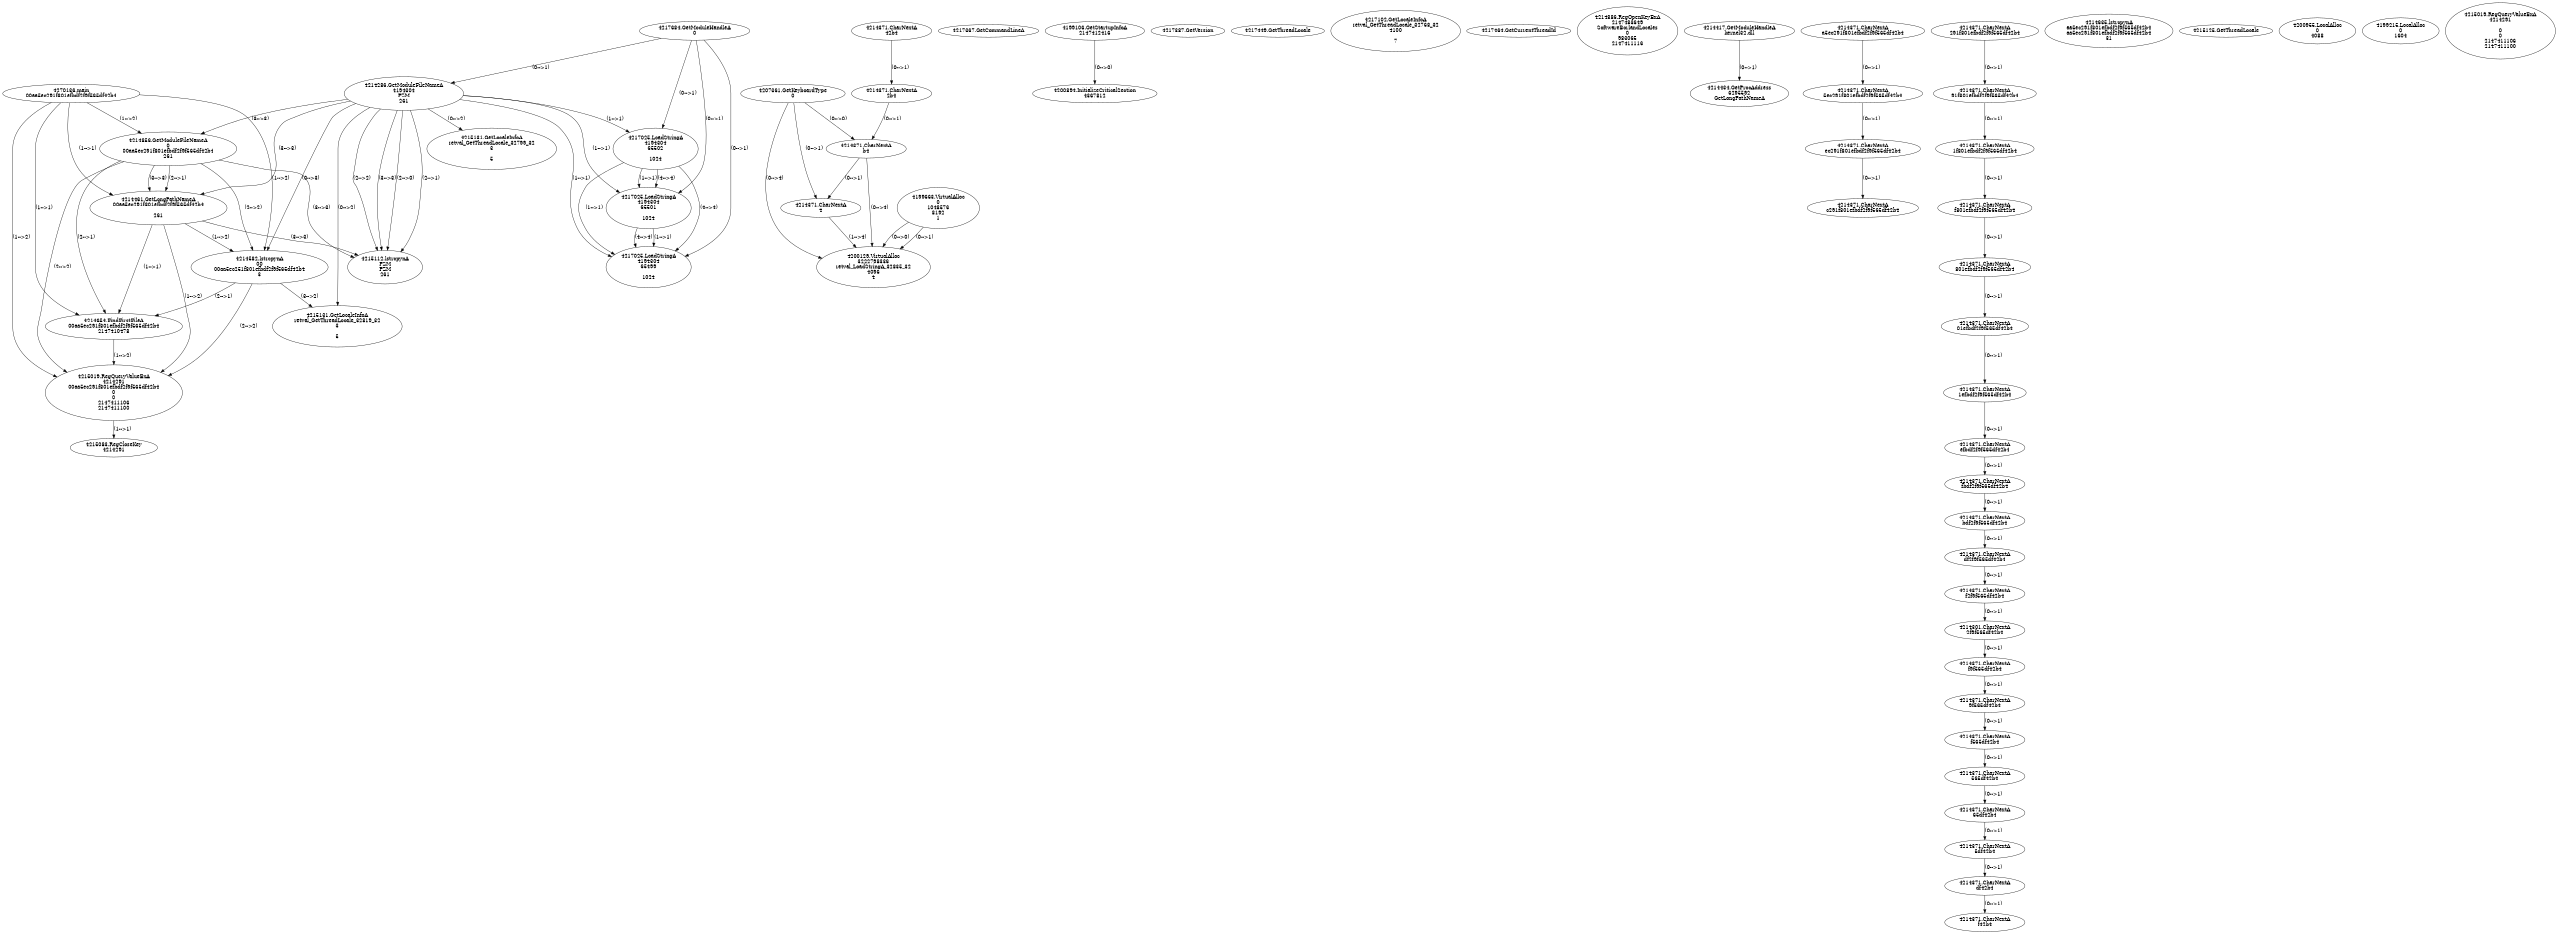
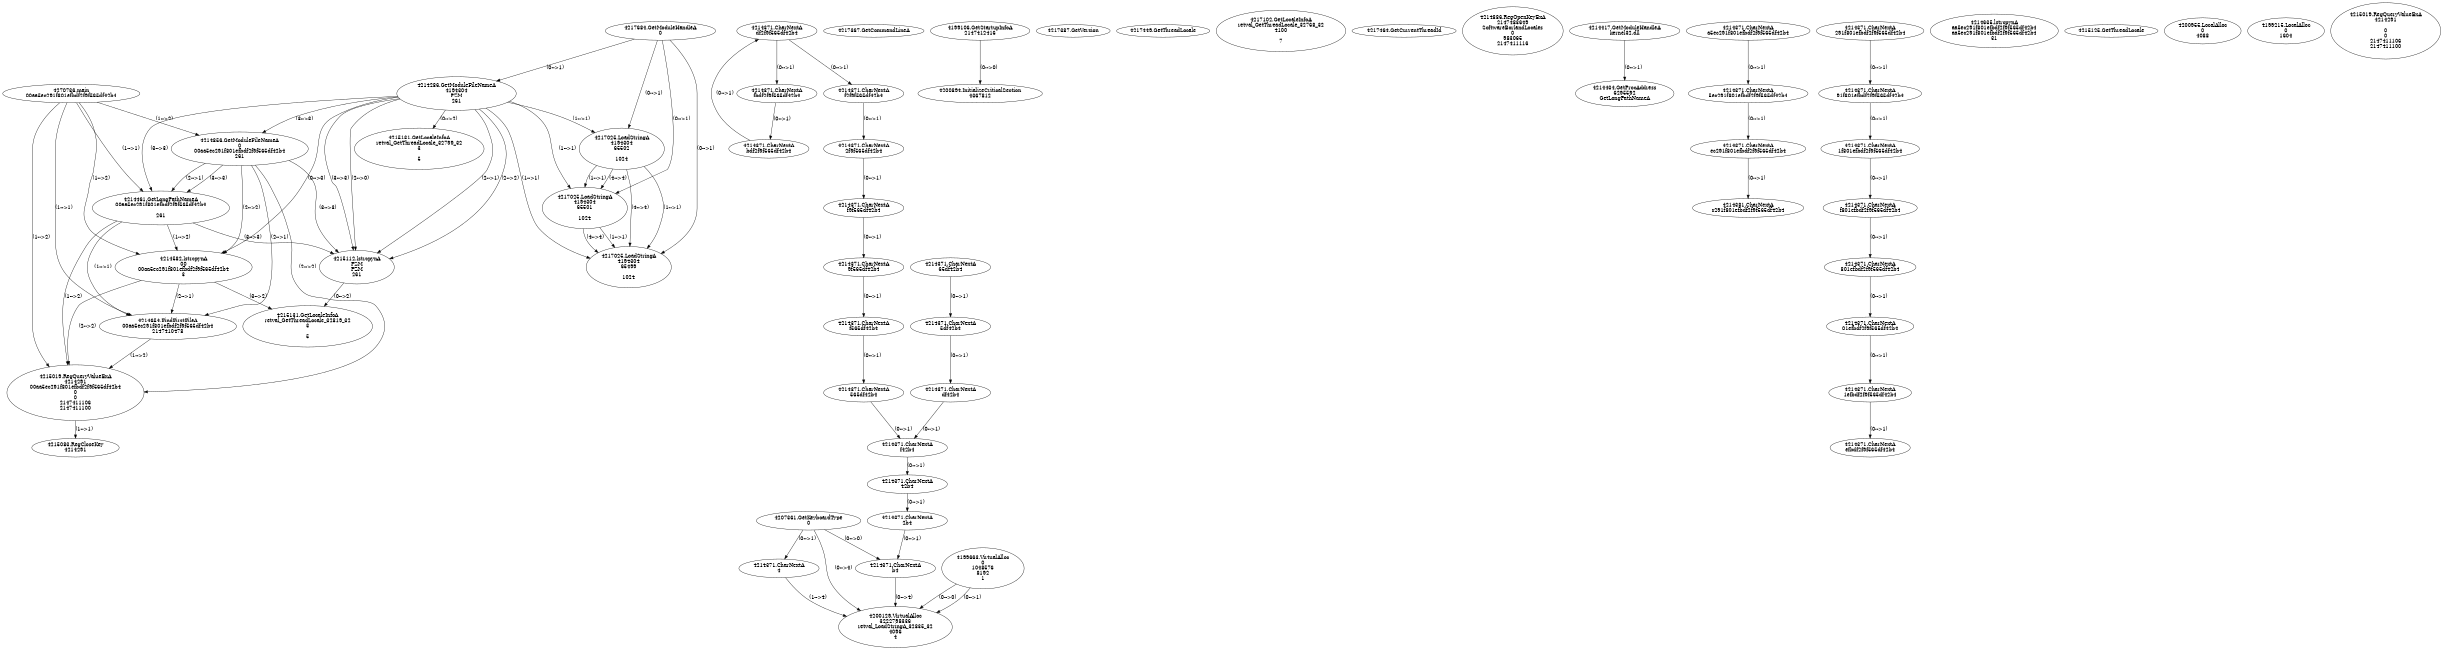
  digraph {
-   n1 [label="4270136.main\n00aa5ec291f801efbdf2f9f565df42b4"]
+   n1 [label="4270736.main\n00aa5ec291f801efbdf2f9f565df42b4"]
    n2 [label="4214856.GetModuleFileNameA\n0\n00aa5ec291f801efbdf2f9f565df42b4\n261"]
    n3 [label="4214461.GetLongPathNameA\n00aa5ec291f801efbdf2f9f565df42b4\n\n261"]
-   n4 [label="4214582.lstrcpynA\n00\n00aa5ec251f801efbdf2f9f565df42b4\n3"]
+   n4 [label="4214582.lstrcpynA\n00\n00aa5ec291f801efbdf2f9f565df42b4\n3"]
    n5 [label="4214654.FindFirstFileA\n00aa5ec291f801efbdf2f9f565df42b4\n2147410478"]
    n6 [label="4215019.RegQueryValueExA\n4214291\n00aa5ec291f801efbdf2f9f565df42b4\n0\n0\n2147411106\n2147411100"]
    n7 [label="4215112.lstrcpynA\nPZM\nPZM\n261"]
    n8 [label="4215131.GetLocaleInfoA\nretval_GetThreadLocale_32819_32\n3\n\n5"]
    n9 [label="4215083.RegCloseKey\n4214291"]
    n10 [label="4217684.GetModuleHandleA\n0"]
    n11 [label="4214286.GetModuleFileNameA\n4194304\nPZM\n261"]
    n12 [label="4217025.LoadStringA\n4194304\n65502\n\n1024"]
    n13 [label="4217025.LoadStringA\n4194304\n65501\n\n1024"]
    n14 [label="4217025.LoadStringA\n4194304\n65499\n\n1024"]
    n15 [label="4215131.GetLocaleInfoA\nretval_GetThreadLocale_32799_32\n3\n\n5"]
    n16 [label="4207361.GetKeyboardType\n0"]
    n17 [label="4214371.CharNextA\nb4"]
    n18 [label="4214371.CharNextA\n4"]
    n19 [label="4200129.VirtualAlloc\n3222798336\nretval_LoadStringA_32835_32\n4096\n4"]
    n20 [label="4217367.GetCommandLineA\n"]
    n21 [label="4199106.GetStartupInfoA\n2147412416"]
    n22 [label="4200894.InitializeCriticalSection\n4367812"]
    n23 [label="4217387.GetVersion\n"]
    n24 [label="4217449.GetThreadLocale\n"]
    n25 [label="4217102.GetLocaleInfoA\nretval_GetThreadLocale_32768_32\n4100\n\n7"]
    n26 [label="4217464.GetCurrentThreadId\n"]
    n27 [label="4214886.RegOpenKeyExA\n2147483649\nSoftware\Borland\Locales\n0\n983065\n2147411116"]
    n28 [label="4214417.GetModuleHandleA\nkernel32.dll"]
    n29 [label="4214434.GetProcAddress\n6295592\nGetLongPathNameA"]
    n30 [label="4214371.CharNextA\na5ec291f801efbdf2f9f565df42b4"]
    n31 [label="4214371.CharNextA\n5ec291f801efbdf2f9f565df42b4"]
    n32 [label="4214371.CharNextA\nec291f801efbdf2f9f565df42b4"]
-   n33 [label="4214371.CharNextA\nc291f801efbdf2f9f565df42b4"]
+   n33 [label="4214381.CharNextA\nc291f801efbdf2f9f565df42b4"]
    n34 [label="4214371.CharNextA\n291f801efbdf2f9f565df42b4"]
    n35 [label="4214371.CharNextA\n91f801efbdf2f9f565df42b4"]
    n36 [label="4214371.CharNextA\n1f801efbdf2f9f565df42b4"]
    n37 [label="4214371.CharNextA\nf801efbdf2f9f565df42b4"]
    n38 [label="4214371.CharNextA\n801efbdf2f9f565df42b4"]
    n39 [label="4214371.CharNextA\n01efbdf2f9f565df42b4"]
    n40 [label="4214371.CharNextA\n1efbdf2f9f565df42b4"]
    n41 [label="4214371.CharNextA\nefbdf2f9f565df42b4"]
    n42 [label="4214371.CharNextA\nfbdf2f9f565df42b4"]
    n43 [label="4214371.CharNextA\nbdf2f9f565df42b4"]
    n44 [label="4214371.CharNextA\ndf2f9f565df42b4"]
    n45 [label="4214371.CharNextA\nf2f9f565df42b4"]
-   n46 [label="4214301.CharNextA\n2f9f565df42b4"]
+   n46 [label="4214371.CharNextA\n2f9f565df42b4"]
    n47 [label="4214371.CharNextA\nf9f565df42b4"]
    n48 [label="4214371.CharNextA\n9f565df42b4"]
    n49 [label="4214371.CharNextA\nf565df42b4"]
    n50 [label="4214371.CharNextA\n565df42b4"]
    n51 [label="4214371.CharNextA\n65df42b4"]
    n52 [label="4214371.CharNextA\n5df42b4"]
    n53 [label="4214371.CharNextA\ndf42b4"]
    n54 [label="4214371.CharNextA\nf42b4"]
    n55 [label="4214371.CharNextA\n42b4"]
    n56 [label="4214371.CharNextA\n2b4"]
    n57 [label="4214635.lstrcpynA\naa5ec291f801efbdf2f9f565df42b4\naa5ec291f801efbdf2f9f565df42b4\n31"]
    n58 [label="4215125.GetThreadLocale\n"]
    n59 [label="4200955.LocalAlloc\n0\n4088"]
    n60 [label="4199663.VirtualAlloc\n0\n1048576\n8192\n1"]
    n61 [label="4199215.LocalAlloc\n0\n1604"]
    n62 [label="4215019.RegQueryValueExA\n4214291\n\n0\n0\n2147411106\n2147411100"]
    n1 -> n2 [label="(1-->2)"]
    n1 -> n3 [label="(1-->1)"]
    n1 -> n4 [label="(1-->2)"]
    n1 -> n5 [label="(1-->1)"]
    n1 -> n6 [label="(1-->2)"]
    n2 -> n3 [label="(2-->1)"]
    n2 -> n3 [label="(3-->3)"]
    n2 -> n4 [label="(2-->2)"]
    n2 -> n5 [label="(2-->1)"]
    n2 -> n6 [label="(2-->2)"]
    n2 -> n7 [label="(3-->3)"]
    n3 -> n4 [label="(1-->2)"]
    n3 -> n5 [label="(1-->1)"]
    n3 -> n6 [label="(1-->2)"]
    n3 -> n7 [label="(3-->3)"]
    n4 -> n5 [label="(2-->1)"]
    n4 -> n6 [label="(2-->2)"]
    n4 -> n8 [label="(3-->2)"]
    n5 -> n6 [label="(1-->2)"]
    n6 -> n9 [label="(1-->1)"]
    n10 -> n11 [label="(0-->1)"]
    n10 -> n12 [label="(0-->1)"]
    n10 -> n13 [label="(0-->1)"]
    n10 -> n14 [label="(0-->1)"]
    n11 -> n2 [label="(3-->3)"]
    n11 -> n3 [label="(3-->3)"]
    n11 -> n4 [label="(0-->3)"]
    n11 -> n7 [label="(2-->1)"]
    n11 -> n7 [label="(2-->2)"]
    n11 -> n7 [label="(3-->3)"]
    n11 -> n7 [label="(2-->0)"]
-   n11 -> n8 [label="(0-->2)"]
+   n7 -> n8 [label="(0-->2)"]
    n11 -> n12 [label="(1-->1)"]
    n11 -> n13 [label="(1-->1)"]
    n11 -> n14 [label="(1-->1)"]
    n11 -> n15 [label="(0-->2)"]
    n12 -> n13 [label="(1-->1)"]
    n12 -> n13 [label="(4-->4)"]
    n12 -> n14 [label="(1-->1)"]
    n12 -> n14 [label="(4-->4)"]
    n13 -> n14 [label="(1-->1)"]
    n13 -> n14 [label="(4-->4)"]
    n16 -> n17 [label="(0-->0)"]
    n16 -> n18 [label="(0-->1)"]
    n16 -> n19 [label="(0-->4)"]
-   n17 -> n18 [label="(0-->1)"]
    n17 -> n19 [label="(0-->4)"]
    n18 -> n19 [label="(1-->4)"]
    n21 -> n22 [label="(0-->0)"]
    n28 -> n29 [label="(0-->1)"]
    n30 -> n31 [label="(0-->1)"]
    n31 -> n32 [label="(0-->1)"]
    n32 -> n33 [label="(0-->1)"]
    n34 -> n35 [label="(0-->1)"]
    n35 -> n36 [label="(0-->1)"]
    n36 -> n37 [label="(0-->1)"]
    n37 -> n38 [label="(0-->1)"]
    n38 -> n39 [label="(0-->1)"]
    n39 -> n40 [label="(0-->1)"]
    n40 -> n41 [label="(0-->1)"]
-   n41 -> n42 [label="(0-->1)"]
+   n44 -> n42 [label="(0-->1)"]
    n42 -> n43 [label="(0-->1)"]
    n43 -> n44 [label="(0-->1)"]
    n44 -> n45 [label="(0-->1)"]
    n45 -> n46 [label="(0-->1)"]
    n46 -> n47 [label="(0-->1)"]
    n47 -> n48 [label="(0-->1)"]
    n48 -> n49 [label="(0-->1)"]
    n49 -> n50 [label="(0-->1)"]
-   n50 -> n51 [label="(0-->1)"]
+   n50 -> n54 [label="(0-->1)"]
    n51 -> n52 [label="(0-->1)"]
    n52 -> n53 [label="(0-->1)"]
    n53 -> n54 [label="(0-->1)"]
+   n54 -> n55 [label="(0-->1)"]
    n55 -> n56 [label="(0-->1)"]
    n56 -> n17 [label="(0-->1)"]
    n60 -> n19 [label="(0-->1)"]
    n60 -> n19 [label="(0-->0)"]
  }
